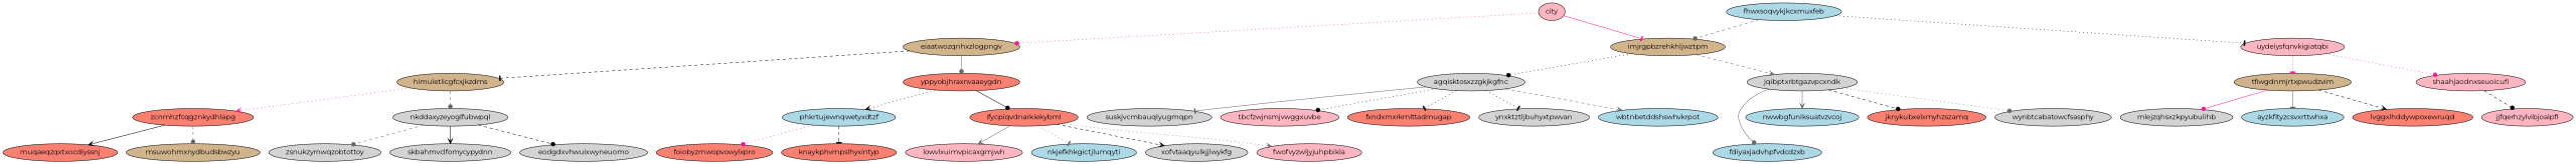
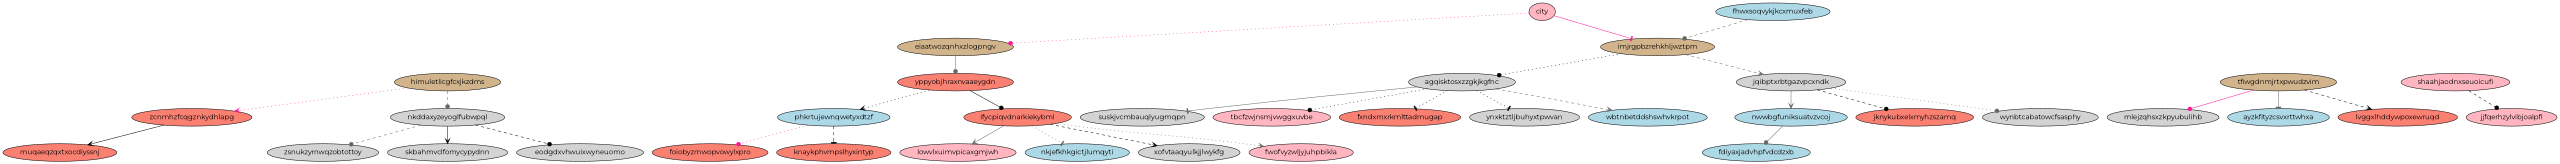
  digraph {
    fontname=Montserrat
    node [fillcolor=lightgrey fontname=Montserrat style=filled]
    edge [arrowhead=dot color=black fontname=Montserrat style=dotted]
    n1 [fillcolor=lightpink label=city]
    n2 [fillcolor=tan label=eiaatwozqnhxzlogpngv]
    n3 [fillcolor=tan label=imjrgpbzrehkhljwztpm]
    n4 [fillcolor=lightblue label=fhwxsoqvykjkcxmuxfeb]
-   n5 [fillcolor=lightpink label=uydeiysfqnvkigiatqbi]
    n6 [fillcolor=tan label=himuletlicgfcxjkzdms]
    n7 [fillcolor=salmon label=yppyobjhraxnvaaeygdn]
    n8 [fillcolor=tan label=tfiwgdnmjrtxpwudzvim]
    n9 [fillcolor=lightpink label=shaahjaodnxseuoicufi]
    n10 [label=agqisktosxzzgkjkgfnc]
    n11 [label=jqibptxrbtgazvpcxndk]
    n12 [label=mlejzqhsxzkpyubulihb]
    n13 [fillcolor=lightblue label=ayzkfityzcsvxrttwhxa]
    n14 [fillcolor=salmon label=lvggxlhddywpoxewruqd]
    n15 [fillcolor=lightpink label=jjfqerhzylvibjoalpfl]
    n16 [label=suskjvcmbauqlyugmqpn]
    n17 [fillcolor=lightpink label=tbcfzwjnsmjvwggxuvbe]
    n18 [fillcolor=salmon label=fxndxmxrkmlttadmugap]
    n19 [label=ynxktztljbuhyxtpwvan]
    n20 [fillcolor=lightblue label=wbtnbetddshswhvkrpot]
    n21 [fillcolor=lightblue label=fdiyaxjadvhpfvdcdzxb]
    n22 [fillcolor=lightblue label=nwwbgfuniksuatvzvcoj]
    n23 [fillcolor=salmon label=jknykubxelxmyhzszamq]
    n24 [label=wynbtcabatowcfsasphy]
    n25 [fillcolor=salmon label=zcnmhzfcqgznkydhlapg]
    n26 [label=nkddaxyzeyoglfubwpql]
    n27 [fillcolor=lightblue label=phkrtujewnqwetyxdtzf]
    n28 [fillcolor=salmon label=ifycpiqvdnarkiekybml]
    n29 [fillcolor=salmon label=muqaeqzqxtxocdiyssnj]
-   n30 [fillcolor=tan label=msuwohmxnydbudsbwzyu]
    n31 [label=zsnukzyrnwqzobtottoy]
    n32 [label=skbahmvclfomycypydnn]
    n33 [label=eodgdxvhwuixwyneuomo]
    n34 [fillcolor=salmon label=foiobyzmwopvowylxpro]
    n35 [fillcolor=salmon label=knaykphvmpslhyxintyp]
    n36 [fillcolor=lightpink label=lowvlxuimvpicaxgmjwh]
    n37 [fillcolor=lightblue label=nkjefkhkgictjlumqyti]
    n38 [label=xofvtaaqyulkjjlwykfg]
    n39 [fillcolor=lightpink label=fwofvyzwljyjuhpbikla]
    n1 -> n2 [color=deeppink]
    n1 -> n3 [arrowhead=tee color=deeppink style=solid]
-   n2 -> n6 [arrowhead=tee style=dashed]
    n2 -> n7 [color=gray40 style=solid]
    n3 -> n10
    n3 -> n11 [arrowhead=vee color=gray40 style=dashed]
    n4 -> n3 [color=gray40 style=dashed]
-   n4 -> n5 [arrowhead=tee]
-   n5 -> n8 [arrowhead=tee color=deeppink]
-   n5 -> n9 [color=deeppink]
    n6 -> n25 [arrowhead=vee color=deeppink]
    n6 -> n26 [color=gray40 style=dashed]
    n7 -> n27 [arrowhead=vee]
    n7 -> n28 [style=solid]
    n8 -> n12 [color=deeppink style=solid]
    n8 -> n13 [arrowhead=tee color=gray40 style=solid]
    n8 -> n14 [arrowhead=vee style=dashed]
    n9 -> n15 [style=dashed]
    n10 -> n16 [arrowhead=tee color=gray40 style=solid]
    n10 -> n17
    n10 -> n18 [arrowhead=tee]
    n10 -> n19 [arrowhead=tee]
    n10 -> n20 [arrowhead=vee color=gray40 style=dashed]
-   n11 -> n21 [color=gray40 style=solid]
+   n22 -> n21 [color=gray40 style=solid]
    n11 -> n22 [arrowhead=vee color=gray40 style=solid]
    n11 -> n23 [style=dashed]
    n11 -> n24 [color=gray40]
    n25 -> n29 [arrowhead=vee style=solid]
-   n25 -> n30 [color=gray40 style=dashed]
    n26 -> n31 [color=gray40 style=dashed]
    n26 -> n32 [arrowhead=vee style=solid]
    n26 -> n33 [style=dashed]
    n27 -> n34 [color=deeppink]
    n27 -> n35 [arrowhead=tee style=dashed]
    n28 -> n36 [arrowhead=vee color=gray40 style=solid]
    n28 -> n37 [arrowhead=tee color=gray40]
    n28 -> n38 [arrowhead=vee style=dashed]
    n28 -> n39 [arrowhead=vee color=gray40]
  }
